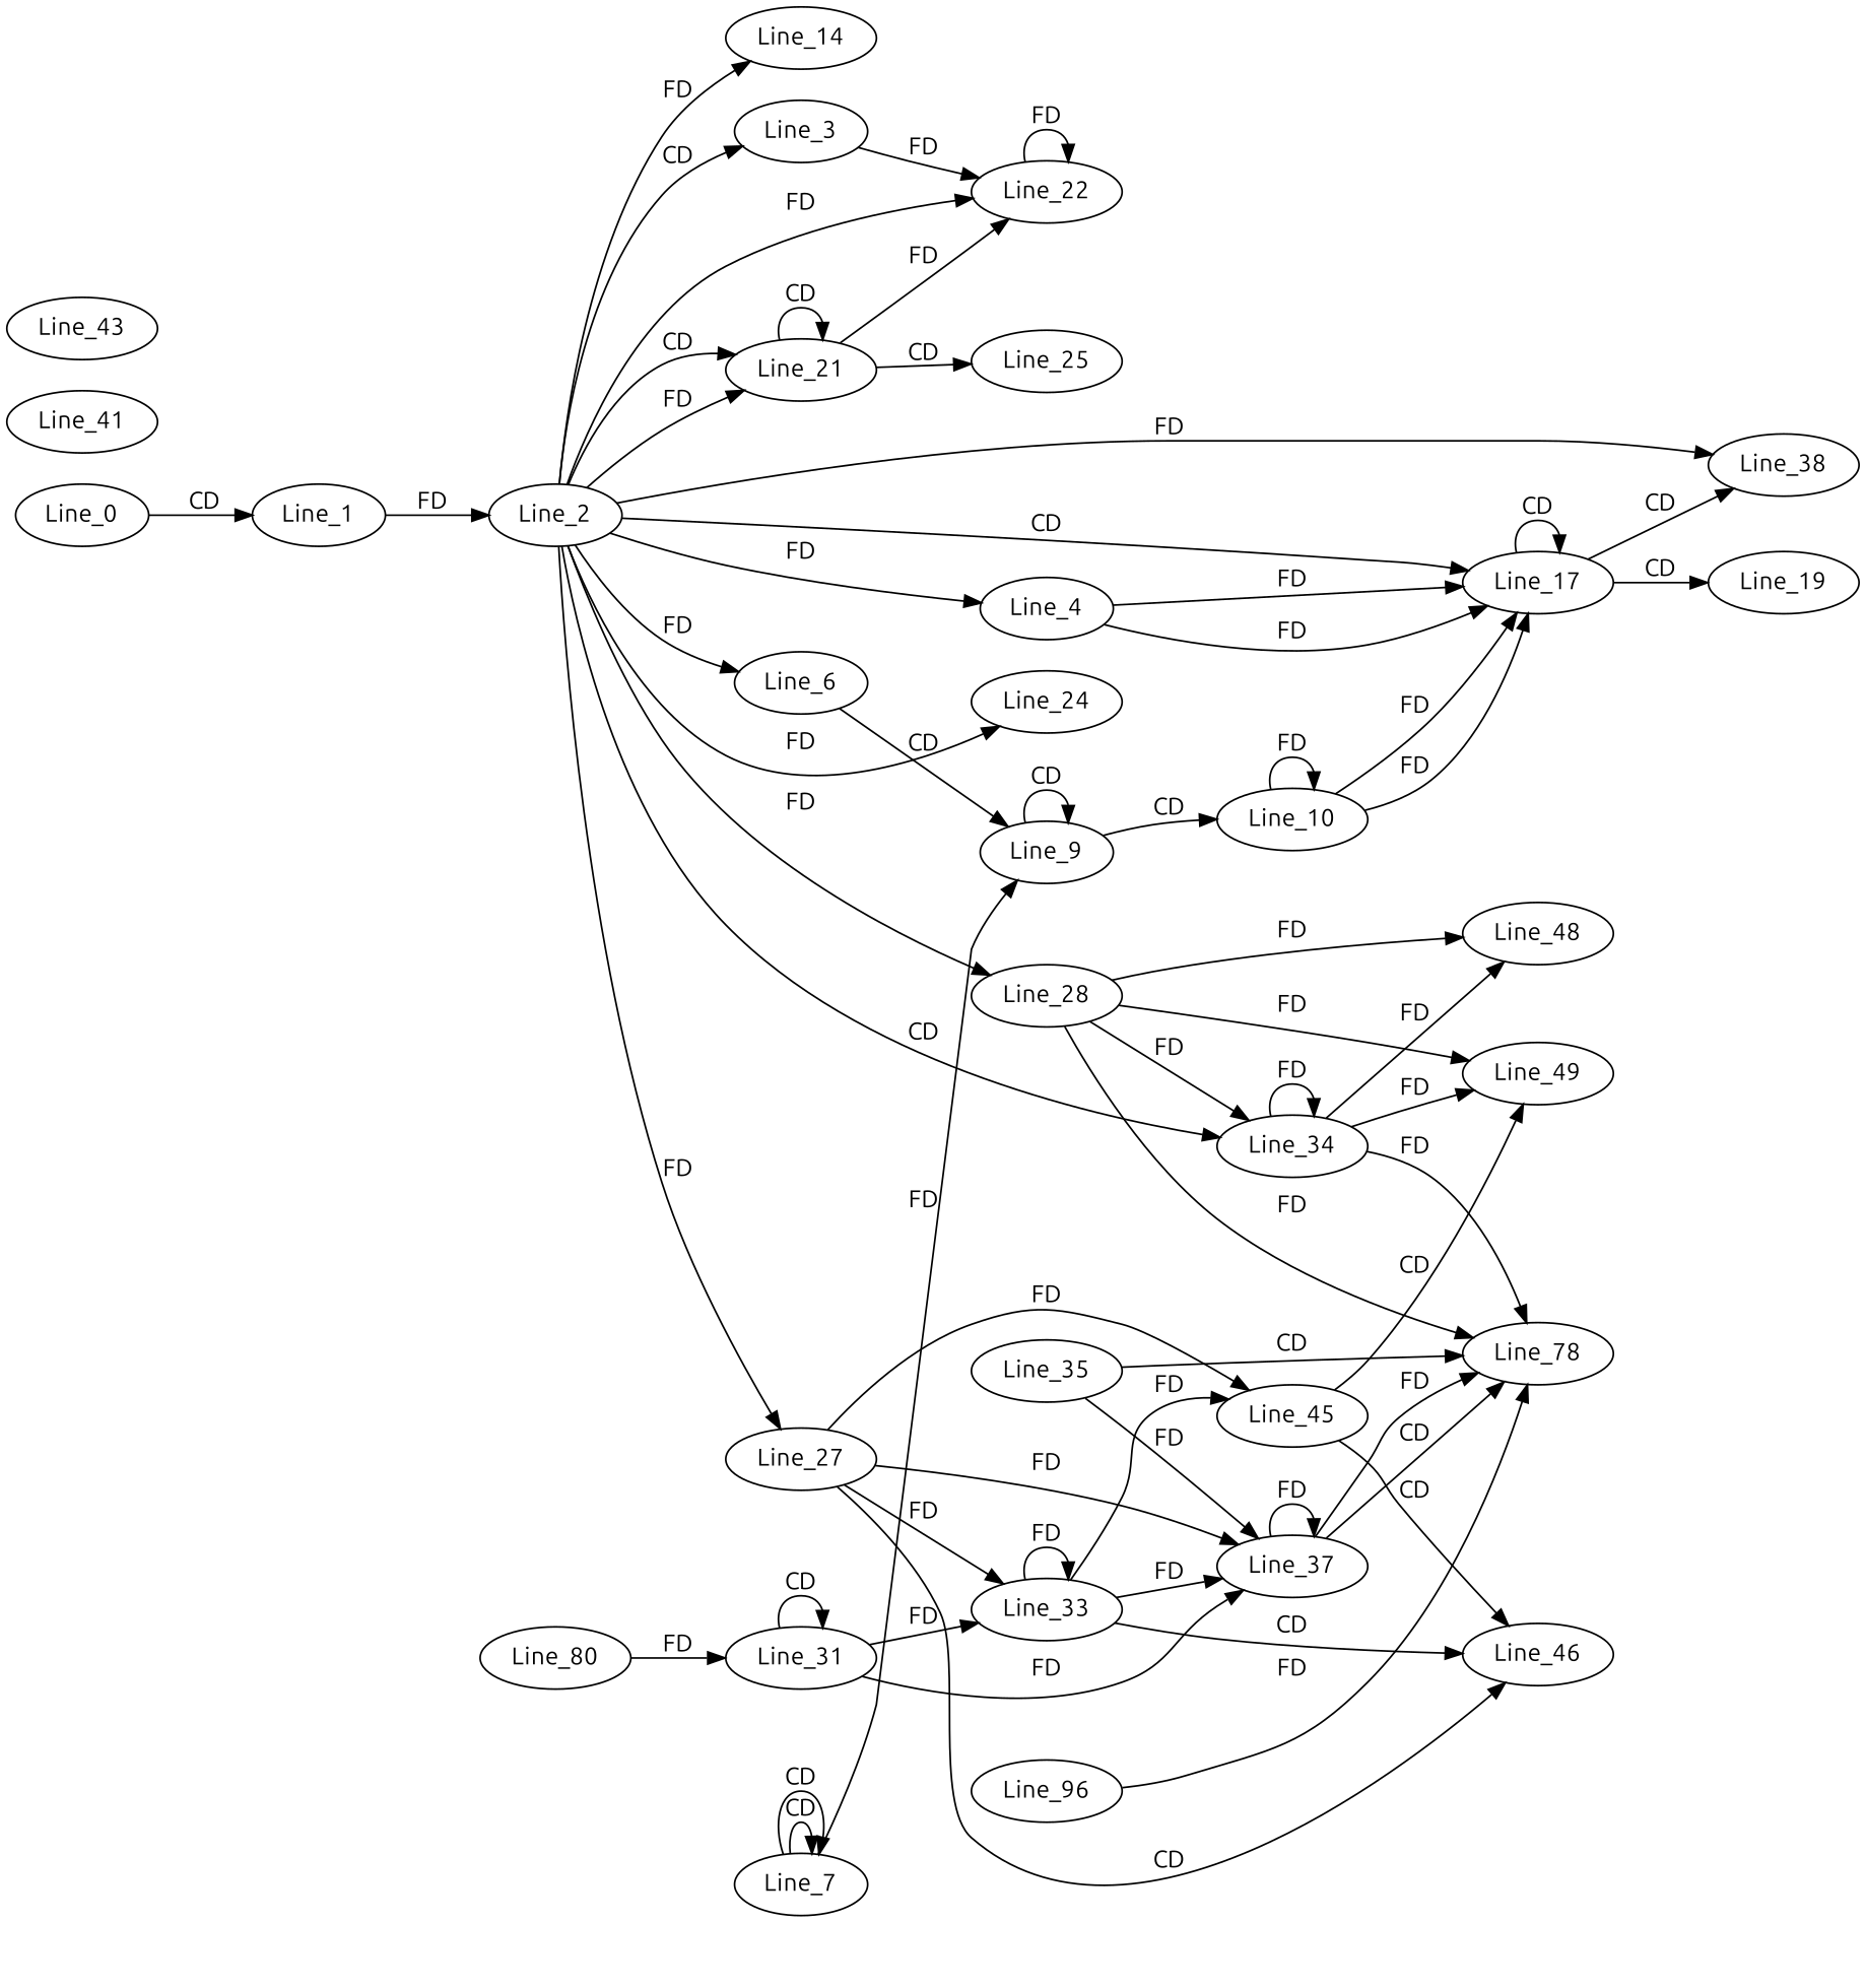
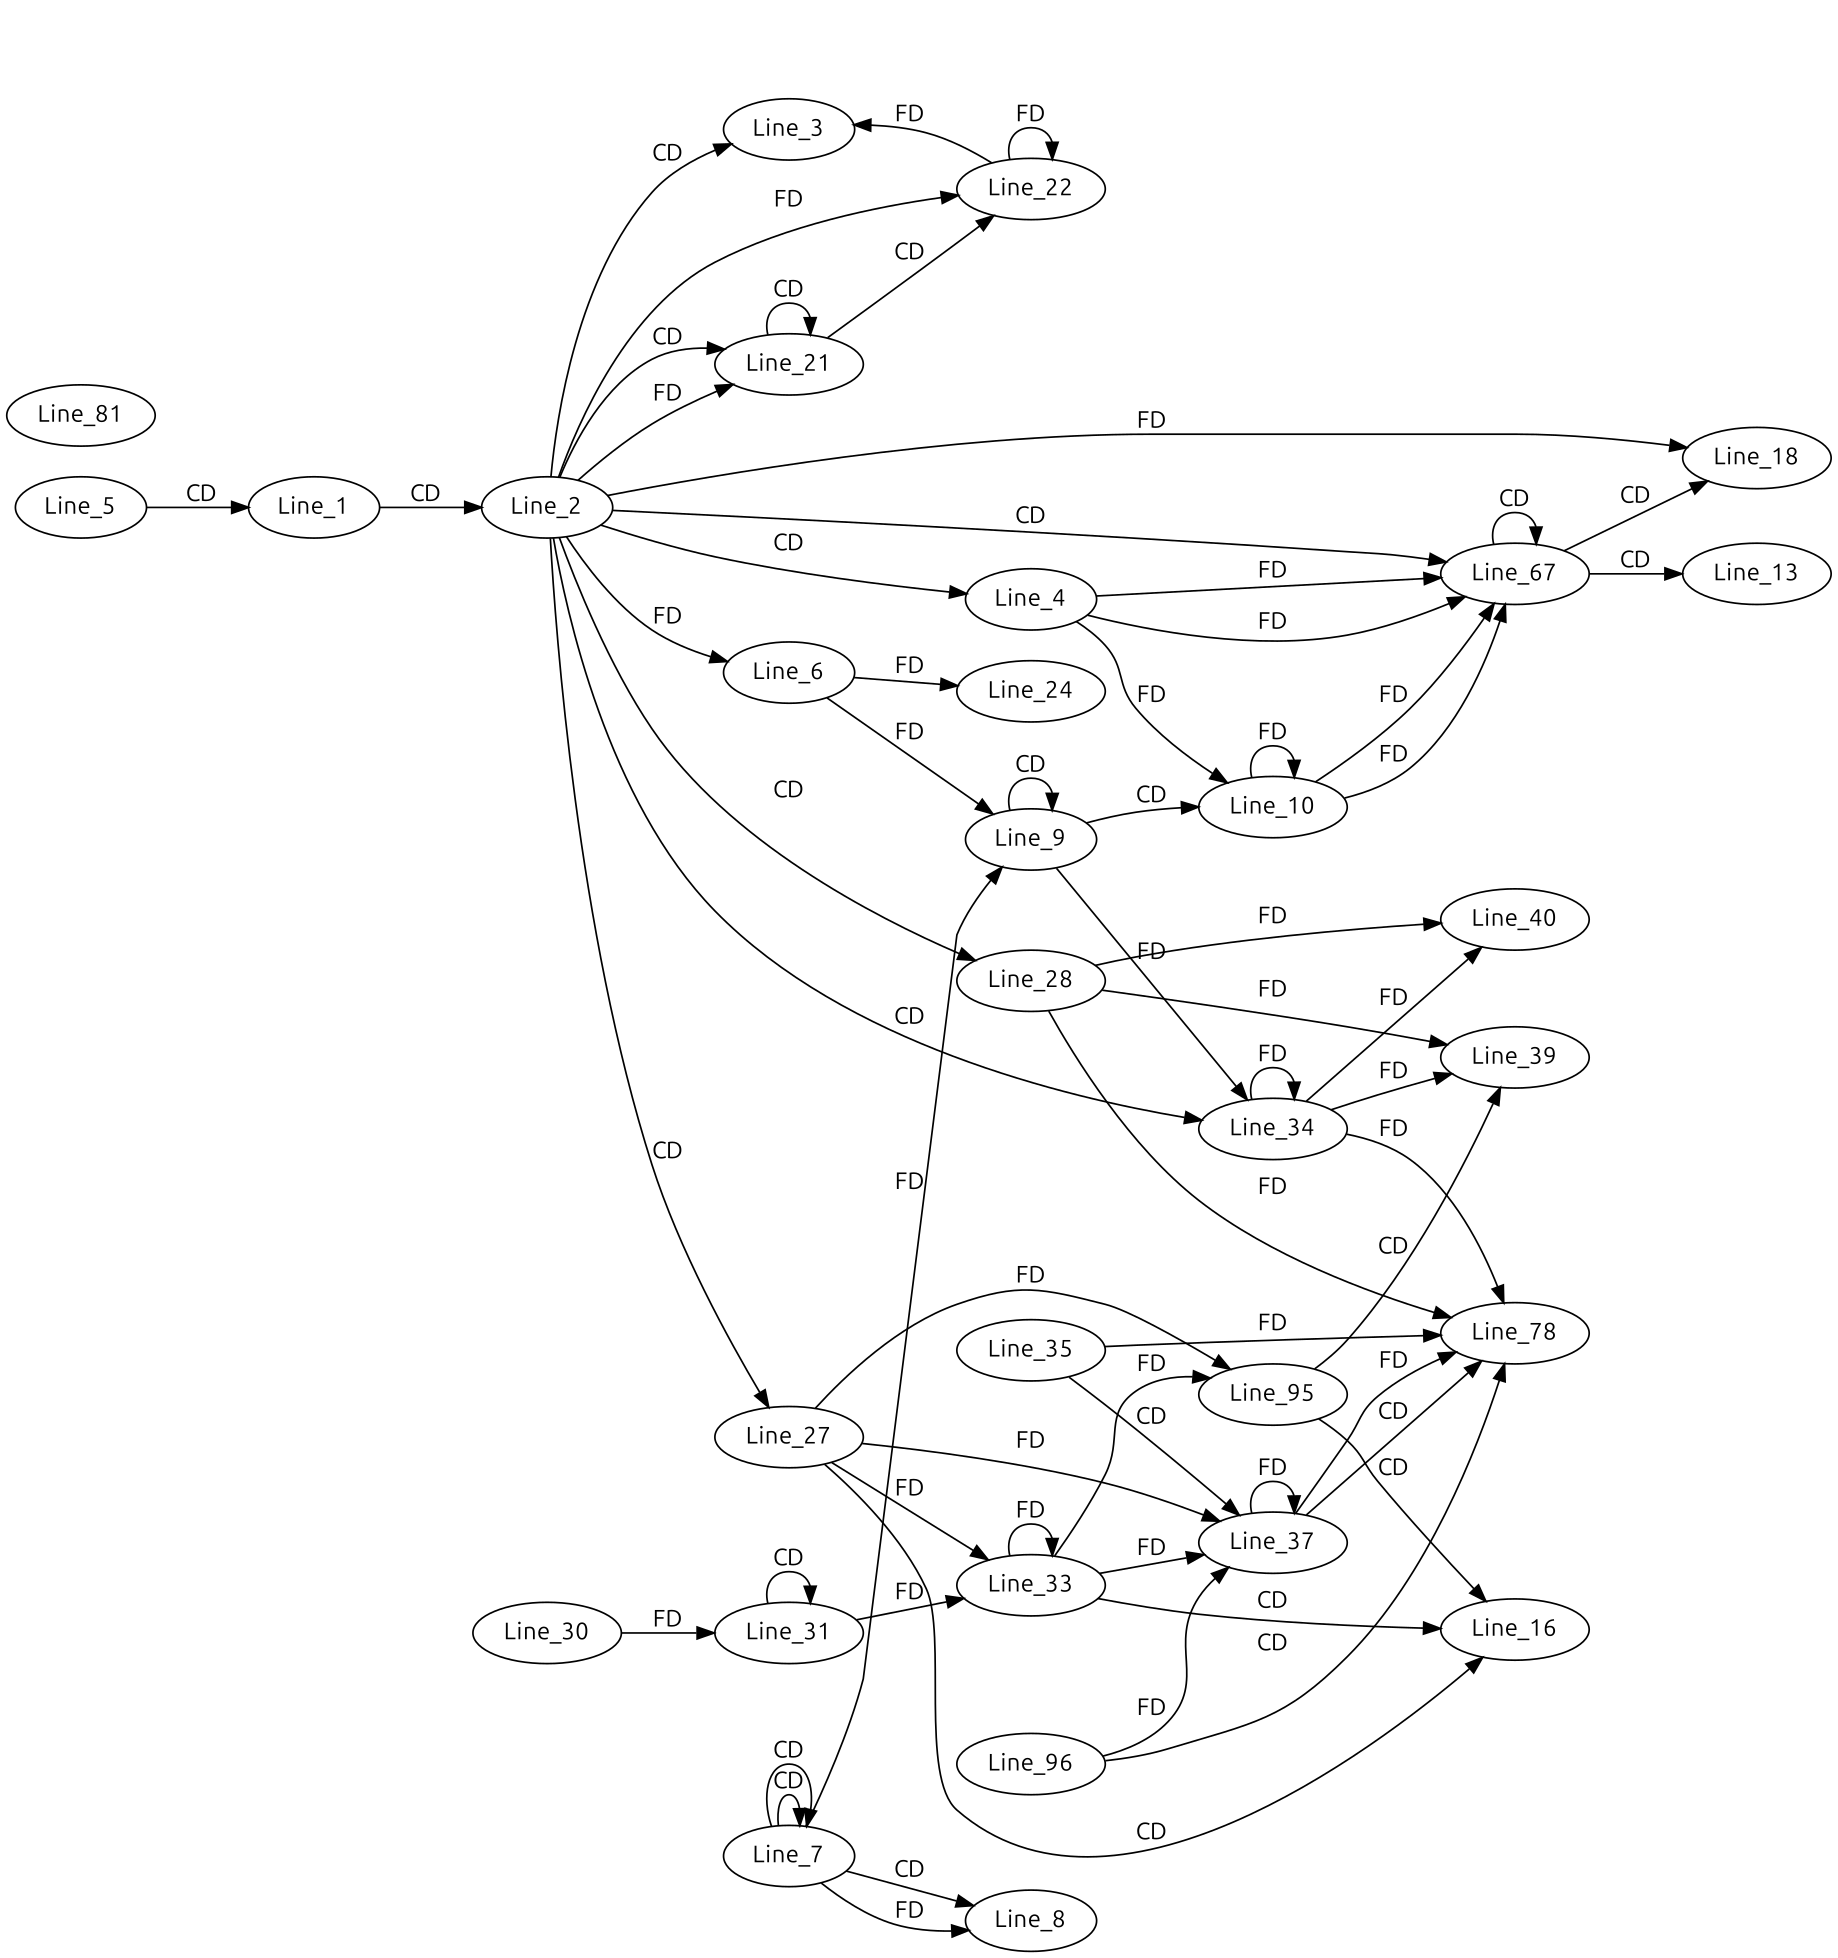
  digraph {
    fontname=Ubuntu
    rankdir=LR
    node [fontname=Ubuntu]
    edge [fontname=Ubuntu]
-   Line_0
+   Line_0 [label=Line_5]
    Line_1
    Line_2
    Line_3
    Line_4
    Line_6
-   Line_14
-   Line_17
-   Line_18 [label=Line_38]
+   Line_17 [label=Line_67]
+   Line_18
    Line_21
    Line_22
    Line_24
    Line_27
    Line_28
    Line_34
    Line_10
    Line_9
-   Line_19
-   Line_25
+   Line_19 [label=Line_13]
    Line_33
    Line_37
-   Line_45
-   Line_46
+   Line_45 [label=Line_95]
+   Line_46 [label=Line_16]
    n24 [label=Line_78]
-   Line_48
-   Line_49
+   Line_48 [label=Line_40]
+   Line_49 [label=Line_39]
    Line_7
+   Line_8
    Line_31
-   Line_30 [label=Line_80]
+   Line_30
    n31 [label=Line_96]
    Line_35
-   Line_41
-   Line_43
+   Line_41 [label=Line_81]
    Line_0 -> Line_1 [label=CD]
-   Line_1 -> Line_2 [label=FD]
+   Line_1 -> Line_2 [label=CD]
    Line_2 -> Line_3 [label=CD]
-   Line_2 -> Line_4 [label=FD]
+   Line_2 -> Line_4 [label=CD]
    Line_2 -> Line_6 [label=FD]
-   Line_2 -> Line_14 [label=FD]
    Line_2 -> Line_17 [label=CD]
    Line_2 -> Line_18 [label=FD]
    Line_2 -> Line_21 [label=CD]
    Line_2 -> Line_21 [label=FD]
    Line_2 -> Line_22 [label=FD]
-   Line_2 -> Line_24 [label=FD]
-   Line_2 -> Line_27 [label=FD]
-   Line_2 -> Line_28 [label=FD]
+   Line_6 -> Line_24 [label=FD]
+   Line_2 -> Line_27 [label=CD]
+   Line_2 -> Line_28 [label=CD]
    Line_2 -> Line_34 [label=CD]
-   Line_3 -> Line_22 [label=FD]
+   Line_22 -> Line_3 [label=FD]
    Line_4 -> Line_17 [label=FD]
    Line_4 -> Line_17 [label=FD]
-   Line_6 -> Line_9 [label=CD]
+   Line_4 -> Line_10 [label=FD]
+   Line_6 -> Line_9 [label=FD]
    Line_17 -> Line_17 [label=CD]
    Line_17 -> Line_18 [label=CD]
    Line_17 -> Line_19 [label=CD]
    Line_21 -> Line_21 [label=CD]
-   Line_21 -> Line_22 [label=FD]
-   Line_21 -> Line_25 [label=CD]
+   Line_21 -> Line_22 [label=CD]
    Line_22 -> Line_22 [label=FD]
    Line_27 -> Line_33 [label=FD]
    Line_27 -> Line_37 [label=FD]
    Line_27 -> Line_45 [label=FD]
    Line_27 -> Line_46 [label=CD]
-   Line_28 -> Line_34 [label=FD]
+   Line_9 -> Line_34 [label=FD]
    Line_28 -> n24 [label=FD]
    Line_28 -> Line_48 [label=FD]
    Line_28 -> Line_49 [label=FD]
    Line_34 -> Line_34 [label=FD]
    Line_34 -> n24 [label=FD]
    Line_34 -> Line_48 [label=FD]
    Line_34 -> Line_49 [label=FD]
    Line_10 -> Line_17 [label=FD]
    Line_10 -> Line_17 [label=FD]
    Line_10 -> Line_10 [label=FD]
    Line_9 -> Line_10 [label=CD]
    Line_9 -> Line_9 [label=CD]
    Line_33 -> Line_33 [label=FD]
    Line_33 -> Line_37 [label=FD]
    Line_33 -> Line_45 [label=FD]
    Line_33 -> Line_46 [label=CD]
    Line_37 -> Line_37 [label=FD]
    Line_37 -> n24 [label=CD]
    Line_37 -> n24 [label=FD]
    Line_45 -> Line_46 [label=CD]
    Line_45 -> Line_49 [label=CD]
    Line_7 -> Line_9 [label=FD]
    Line_7 -> Line_7 [label=CD]
    Line_7 -> Line_7 [label=CD]
+   Line_7 -> Line_8 [label=CD]
+   Line_7 -> Line_8 [label=FD]
    Line_31 -> Line_33 [label=FD]
    Line_31 -> Line_31 [label=CD]
    Line_30 -> Line_31 [label=FD]
-   Line_31 -> Line_37 [label=FD]
-   n31 -> n24 [label=FD]
-   Line_35 -> Line_37 [label=FD]
-   Line_35 -> n24 [label=CD]
+   n31 -> Line_37 [label=FD]
+   n31 -> n24 [label=CD]
+   Line_35 -> Line_37 [label=CD]
+   Line_35 -> n24 [label=FD]
  }
